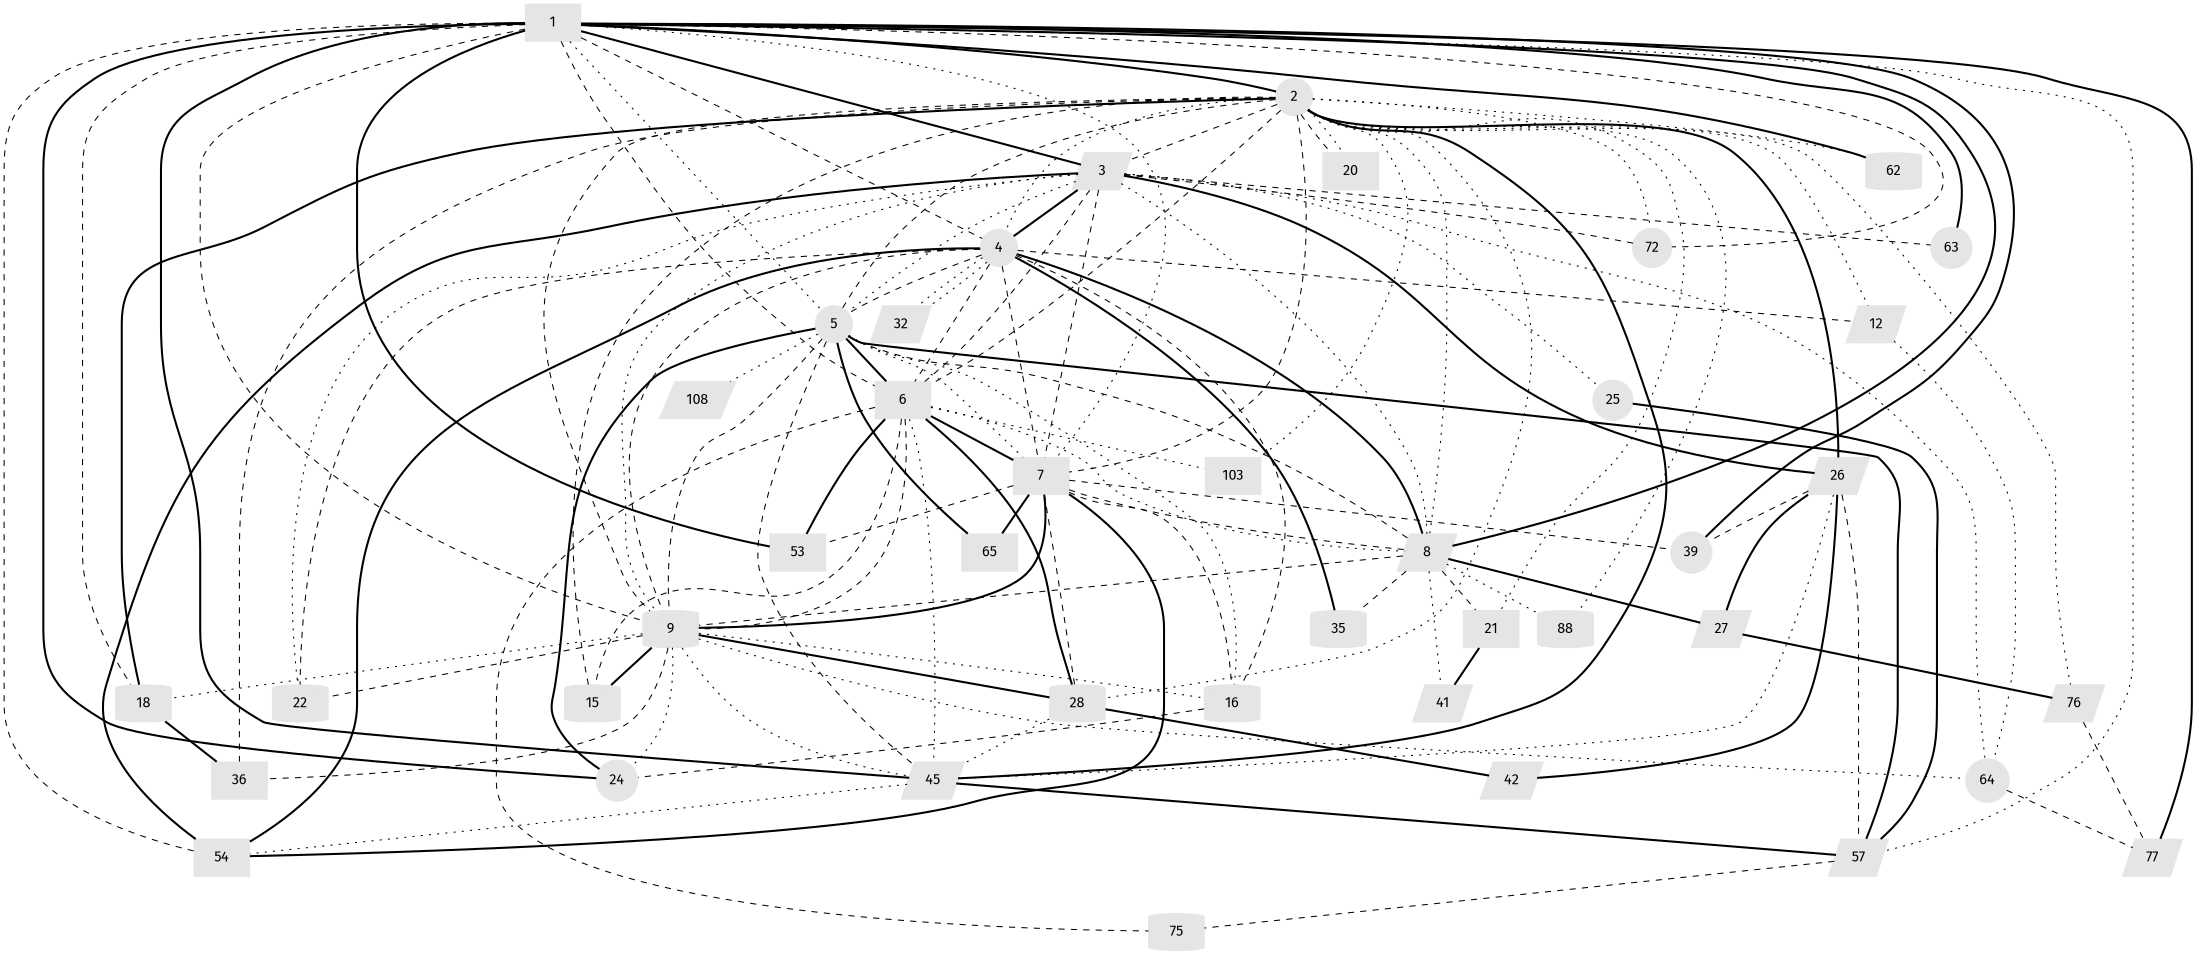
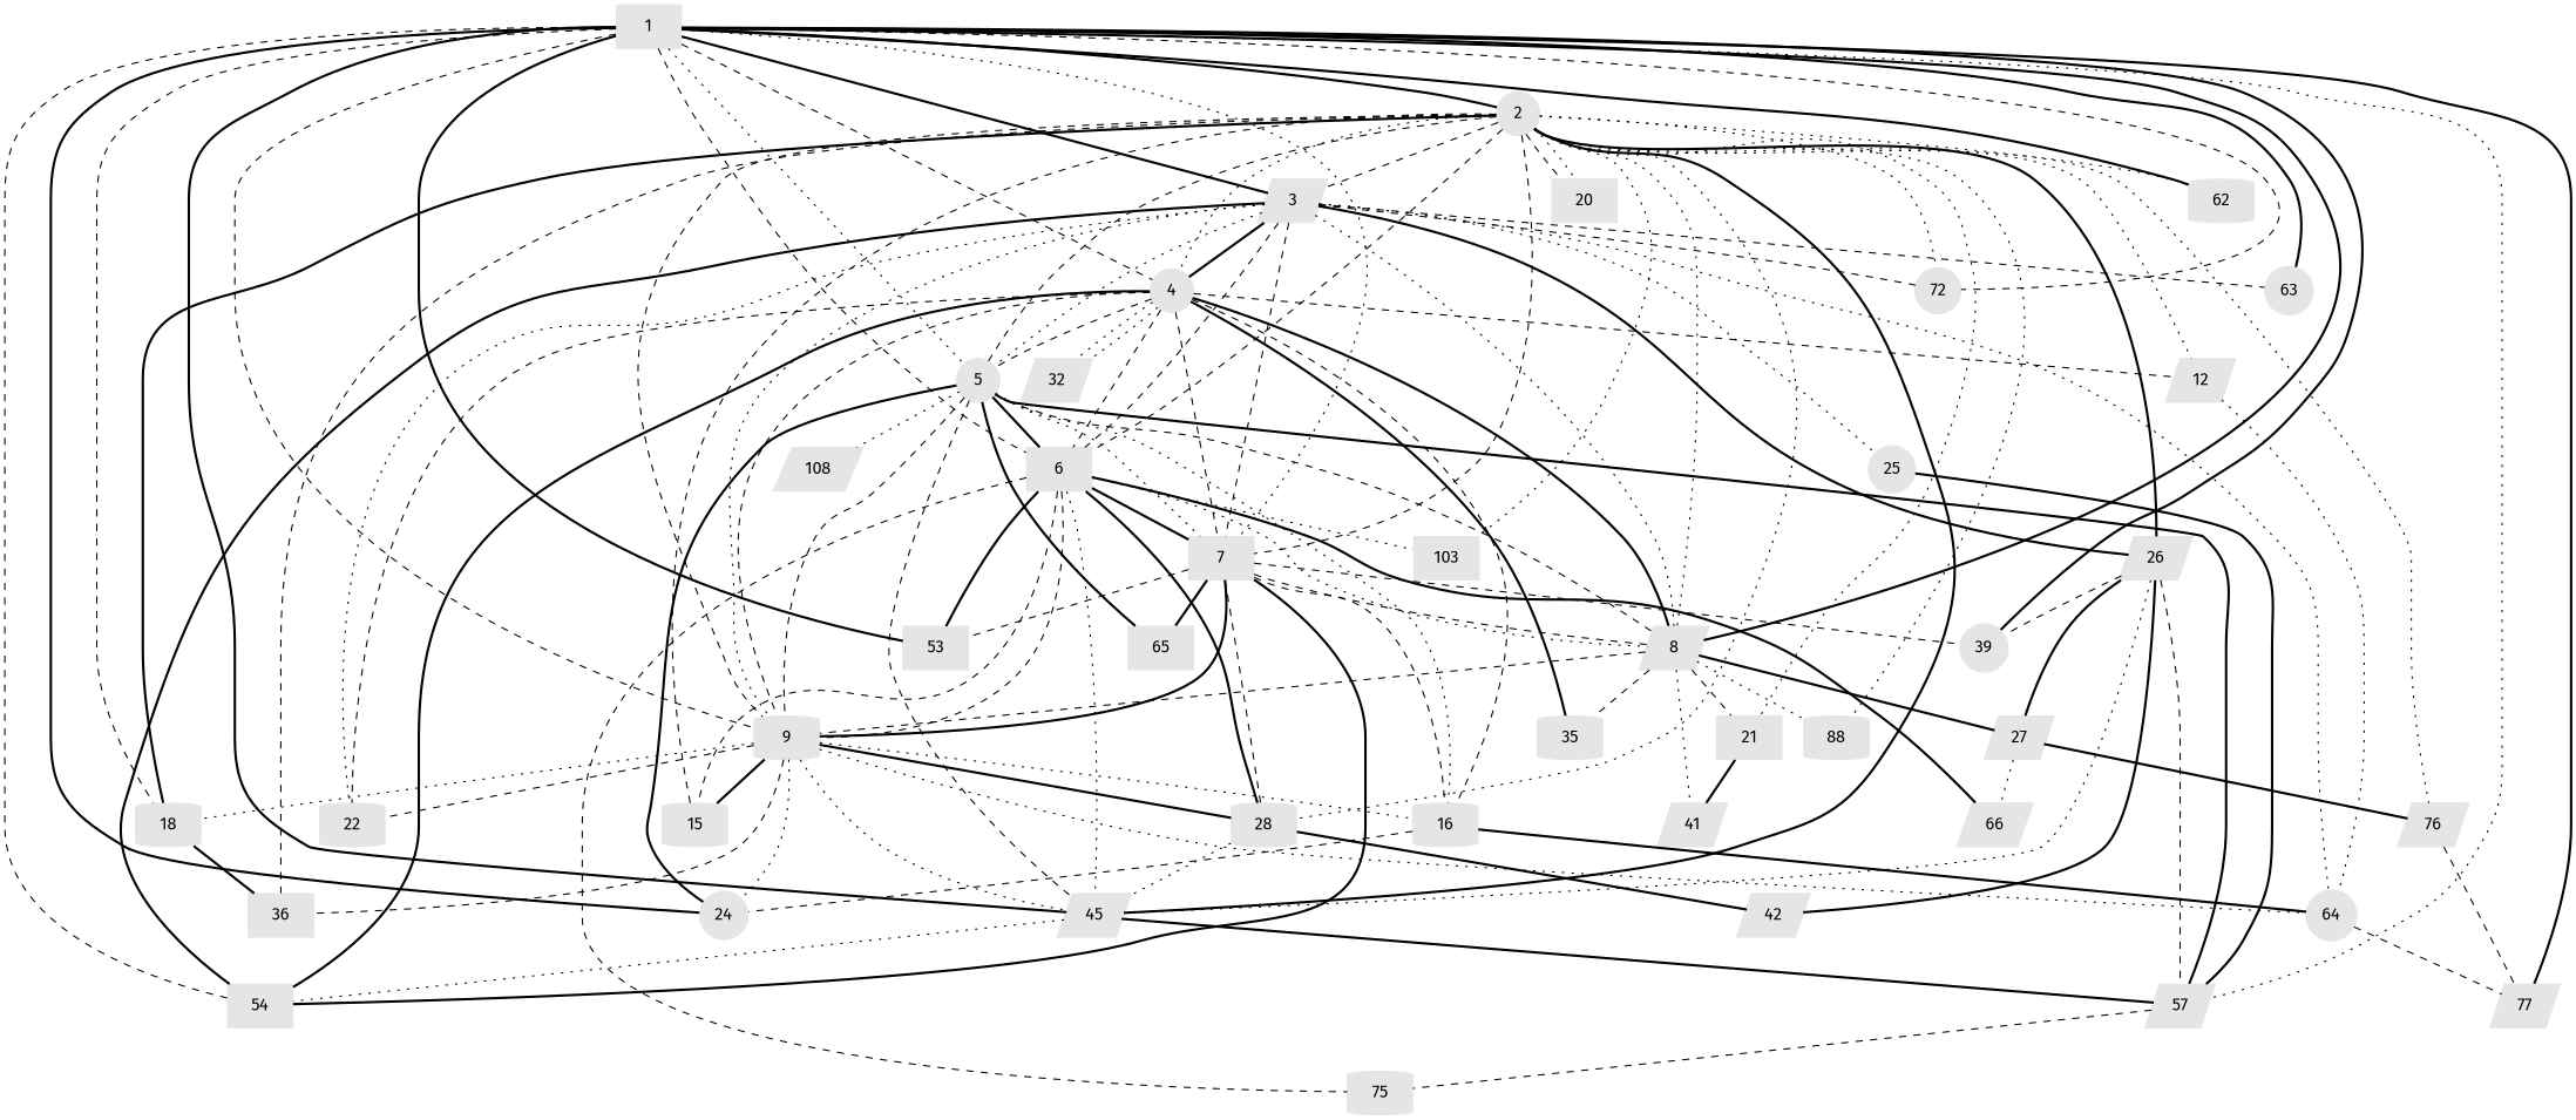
  graph {
    fontname="Fira Sans"
    node [color=gray90 fontname="Fira Sans" shape=parallelogram style=filled]
    edge [fontname="Fira Sans" style=dashed]
    1 [shape=box super="+34"]
    2 [shape=circle super="+14"]
    3 [super="+104+70+83+60+47+10+11+23"]
    4 [shape=circle]
    5 [shape=circle]
    6 [shape=box]
    7 [shape=box super="+95+33"]
    8
    9 [shape=cylinder super="+84+78+90+101+52+61+73+43+19"]
    18 [shape=cylinder super="+30"]
    24 [shape=circle super="+44"]
    39 [shape=circle super="+40"]
    45 [super="+96+51"]
    53 [shape=box super="+87"]
    54 [shape=box super="+105+69+74"]
    57 [super="+82+68"]
    62 [shape=cylinder]
    63 [shape=circle]
    72 [shape=circle super="+79"]
    77
    12
    15 [shape=cylinder super="+46+17"]
    20 [shape=box]
    21 [shape=box]
    26
    28 [shape=cylinder super="+37"]
    36 [shape=box]
    76
    88 [shape=cylinder]
    103 [shape=box]
    22 [shape=cylinder super="+94"]
    25 [shape=circle]
    64 [shape=circle super="+92+67"]
    16 [shape=cylinder super="+100+58"]
    32
    35 [shape=cylinder]
    108
    65 [shape=box]
+   66
    75 [shape=cylinder]
    27
    41
    42
    1 -- 2 [style=bold]
    1 -- 3 [style=bold weight=2]
    1 -- 4
    1 -- 5 [style=dotted]
    1 -- 6
    1 -- 7 [style=dotted weight=2]
    1 -- 8 [style=bold weight=2]
    1 -- 9 [weight=4]
    1 -- 18 [weight=2]
    1 -- 24 [style=bold]
    1 -- 39 [style=bold]
    1 -- 45 [style=bold]
    1 -- 53 [style=bold]
    1 -- 54 [weight=2]
    1 -- 57 [style=dotted]
    1 -- 62 [style=bold]
    1 -- 63 [style=bold]
    1 -- 72
    1 -- 77 [style=bold]
    2 -- 3 [weight=4]
    2 -- 4 [style=dotted]
    2 -- 5
    2 -- 6 [weight=2]
    2 -- 7 [weight=2]
    2 -- 8 [style=dotted]
    2 -- 9
    2 -- 18 [style=bold]
    2 -- 45 [style=bold]
    2 -- 62 [style=dotted]
    2 -- 72 [style=dotted]
    2 -- 12 [style=dotted]
    2 -- 15
    2 -- 20
    2 -- 20 [style=dotted]
    2 -- 21 [style=dotted]
    2 -- 26 [style=bold]
    2 -- 28 [style=dotted]
    2 -- 36
    2 -- 76 [style=dotted]
    2 -- 88 [style=dotted]
    2 -- 103 [style=dotted]
    3 -- 4 [style=bold weight=5]
    3 -- 5 [style=dotted weight=2]
    3 -- 6 [weight=3]
    3 -- 7 [weight=3]
    3 -- 8 [style=dotted weight=4]
    3 -- 9 [style=dotted weight=3]
    3 -- 54 [style=bold]
    3 -- 63
    3 -- 72
    3 -- 26 [style=bold weight=2]
    3 -- 22 [style=dotted]
    3 -- 25 [style=dotted]
    3 -- 64 [style=dotted]
    4 -- 5
    4 -- 6
    4 -- 7 [weight=2]
    4 -- 8 [style=bold]
    4 -- 9 [weight=4]
    4 -- 54 [style=bold]
    4 -- 12
    4 -- 22
    4 -- 16
    4 -- 32 [style=dotted]
    4 -- 32 [style=dotted]
    4 -- 35 [style=bold]
    5 -- 6 [style=bold]
    5 -- 7 [style=dotted weight=2]
    5 -- 8
    5 -- 9 [weight=3]
    5 -- 24 [style=bold]
    5 -- 45
    5 -- 57 [style=bold]
    5 -- 16 [style=dotted]
    5 -- 108 [style=dotted]
    5 -- 65 [style=bold]
    6 -- 7 [style=bold weight=2]
    6 -- 8 [style=dotted]
    6 -- 9 [weight=4]
    6 -- 45 [style=dotted]
    6 -- 53 [style=bold]
    6 -- 15
    6 -- 28 [style=bold]
    6 -- 103 [style=dotted]
+   6 -- 66 [style=bold]
    6 -- 75
    7 -- 8 [weight=2]
    7 -- 9 [style=bold weight=2]
    7 -- 39
    7 -- 53
    7 -- 54 [style=bold]
    7 -- 28
    7 -- 16
    7 -- 65 [style=bold]
    8 -- 9
    8 -- 21
    8 -- 88 [style=dotted]
    8 -- 35
    8 -- 27 [style=bold]
    8 -- 41 [style=dotted]
    9 -- 18 [style=dotted]
    9 -- 24 [style=dotted]
    9 -- 45 [style=dotted]
    9 -- 15 [style=bold weight=2]
    9 -- 28 [style=bold]
    9 -- 36
    9 -- 22
    9 -- 64 [style=dotted]
    9 -- 16 [style=dotted]
    18 -- 36 [style=bold]
    45 -- 54 [style=dotted]
    45 -- 57 [style=bold]
    57 -- 75
    12 -- 64 [style=dotted]
    21 -- 41 [style=bold]
    26 -- 39
    26 -- 45 [style=dotted]
    26 -- 57 [weight=2]
    26 -- 27 [style=bold]
    26 -- 42 [style=bold]
    28 -- 45 [style=dotted]
    28 -- 42 [style=bold]
    76 -- 77
    25 -- 57 [style=bold]
    64 -- 77
    16 -- 24
+   16 -- 64 [style=bold]
    27 -- 76 [style=bold]
+   27 -- 66 [style=dotted]
  }
